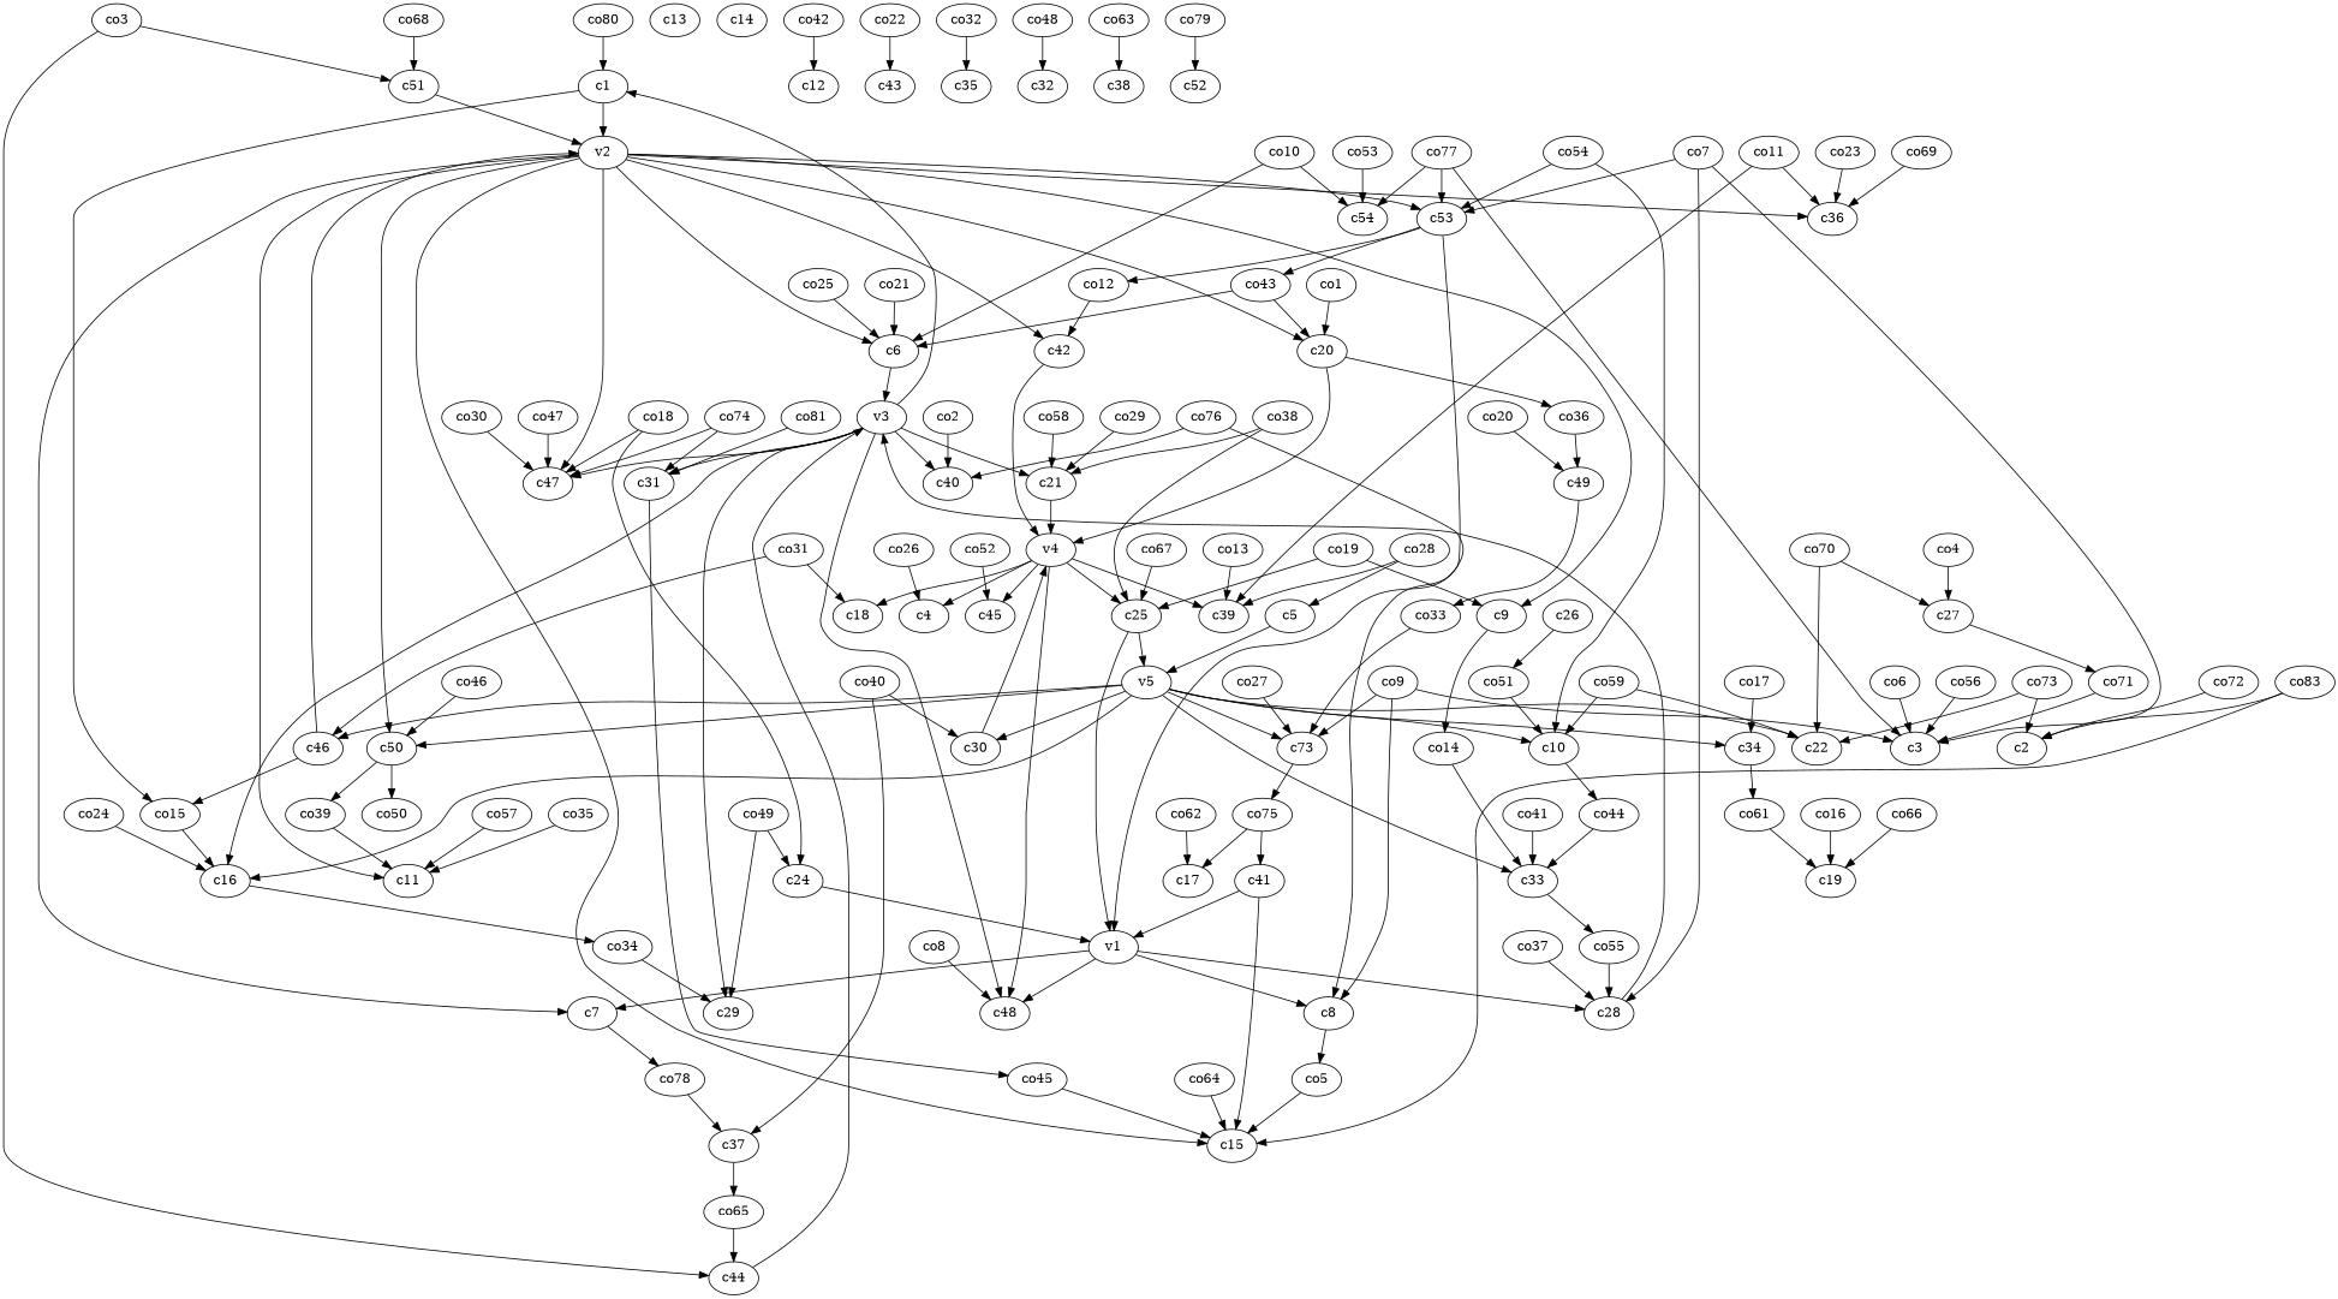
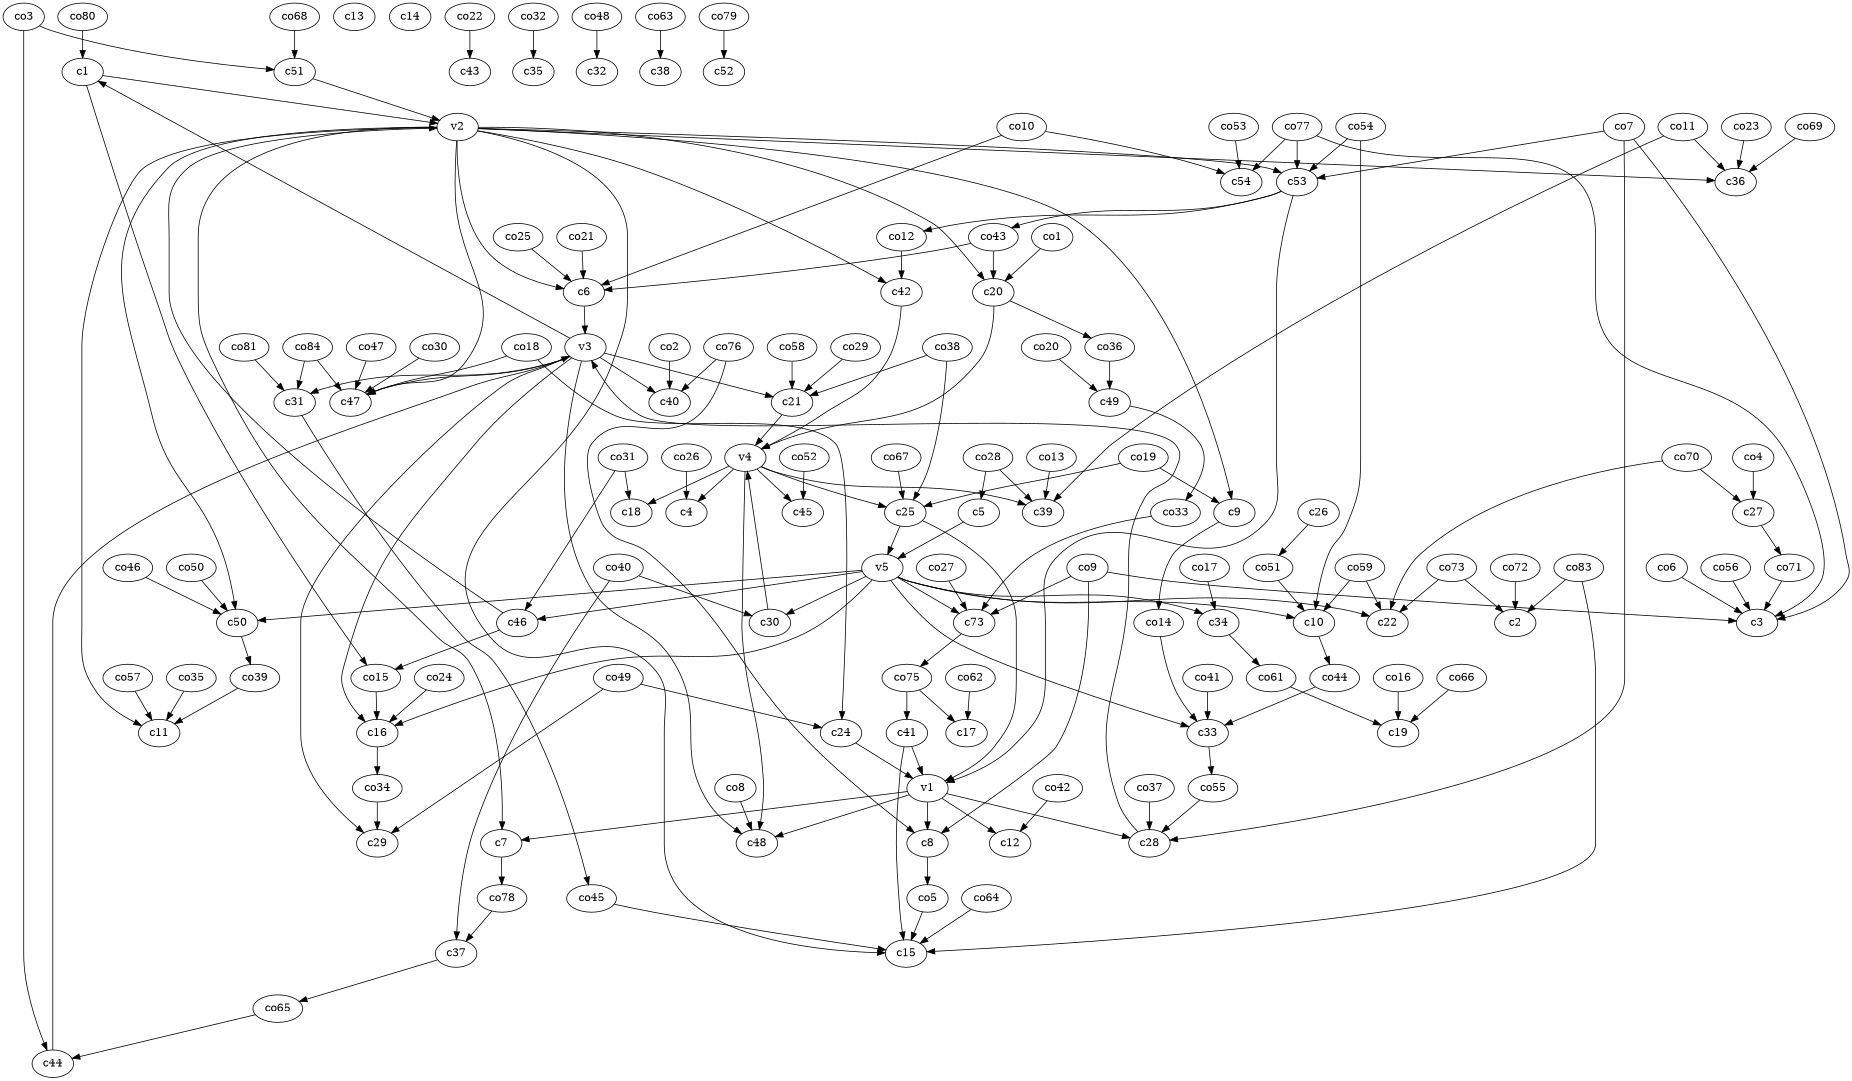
  strict digraph {
    edge [weight=1]
    c1
    v2
    co15
    c6
    c7
    c9
    c20
    c42
    c50
    c53
    c11
    c15
    c36
    c47
    c16
    c5
    v5
    c10
    n19 [label=c73]
    c33
    c34
    c46
    c30
    c22
    v3
    c21
    c31
    c48
    c29
    c40
    co78
    c37
    c8
    co5
    co14
    co44
    c13
    c14
    co34
    v4
    co36
    c25
    c4
    c18
    c39
    c45
    c49
    co75
    c41
    c17
    c24
    v1
    c28
    c12
    c26
    co51
    c27
    co71
    c3
    co45
    co55
    co61
    c19
    co65
    c44
    co33
    co39
    c51
    co12
    co43
    co1
    co2
    co3
    co4
    co6
    co7
    co8
    co9
    co10
    c54
    co11
    co13
    co16
    co17
    co18
    co19
    co20
    co21
    co22
    c43
    co23
    co24
    co25
    co26
    co27
    co28
    co29
    co30
    co31
    co32
    c35
    co35
    co37
    co38
    co40
    co41
    co42
    co46
    co47
    co48
    c32
    co49
    co50
    co52
    co53
    co54
    co56
    co57
    co58
    co59
    co62
    co63
    c38
    co64
    co66
    co67
    co68
    co69
    co70
    co72
    c2
    co73
-   co74
+   co74 [label=co84]
    co76
    co77
    co79
    c52
    co80
    co81
    n140 [label=co83]
    c1 -> v2
    c1 -> co15
    v2 -> c6
    v2 -> c7
    v2 -> c9
    v2 -> c20
    v2 -> c42
    v2 -> c50
    v2 -> c53
    v2 -> c11
    v2 -> c15
    v2 -> c36
    v2 -> c47
    co15 -> c16
    c6 -> v3
    c7 -> co78
    c9 -> co14
    c20 -> v4
    c20 -> co36
    c42 -> v4
    c50 -> co39
    c53 -> v1
    c53 -> co12
    c53 -> co43
    c16 -> co34
    c5 -> v5
    v5 -> c50
    v5 -> c16
    v5 -> c10
    v5 -> n19
    v5 -> c33
    v5 -> c34
    v5 -> c46
    v5 -> c30
    v5 -> c22
    c10 -> co44
    n19 -> co75
    c33 -> co55
    c34 -> co61
    c46 -> v2
    c46 -> co15
    c30 -> v4
    v3 -> c1
    v3 -> c47
    v3 -> c16
    v3 -> c21
    v3 -> c31
    v3 -> c48
    v3 -> c29
    v3 -> c40
    c21 -> v4
    c31 -> co45
    co78 -> c37
    c37 -> co65
    c8 -> co5
    co5 -> c15
    co14 -> c33
    co44 -> c33
    co34 -> c29
    v4 -> c48
    v4 -> c25
    v4 -> c4
    v4 -> c18
    v4 -> c39
    v4 -> c45
    co36 -> c49
    c25 -> v5
    c25 -> v1
    c49 -> co33
    co75 -> c41
    co75 -> c17
    c41 -> c15
    c41 -> v1
    c24 -> v1
    v1 -> c7
    v1 -> c48
    v1 -> c8
    v1 -> c28
+   v1 -> c12
    c28 -> v3
    c26 -> co51
    co51 -> c10
    c27 -> co71
    co71 -> c3
    co45 -> c15
    co55 -> c28
    co61 -> c19
    co65 -> c44
    c44 -> v3
    co33 -> n19
    co39 -> c11
    c51 -> v2
    co12 -> c42
    co43 -> c6
    co43 -> c20
    co1 -> c20
    co2 -> c40
    co3 -> c44
    co3 -> c51
    co4 -> c27
    co6 -> c3
    co7 -> c53
    co7 -> c28
    co7 -> c3
    co8 -> c48
    co9 -> n19
    co9 -> c8
    co9 -> c3
    co10 -> c6
    co10 -> c54
    co11 -> c36
    co11 -> c39
    co13 -> c39
    co16 -> c19
    co17 -> c34
    co18 -> c47
    co18 -> c24
    co19 -> c9
    co19 -> c25
    co20 -> c49
    co21 -> c6
    co22 -> c43
    co23 -> c36
    co24 -> c16
    co25 -> c6
    co26 -> c4
    co27 -> n19
    co28 -> c5
    co28 -> c39
    co29 -> c21
    co30 -> c47
    co31 -> c46
    co31 -> c18
    co32 -> c35
    co35 -> c11
    co37 -> c28
    co38 -> c21
    co38 -> c25
    co40 -> c30
    co40 -> c37
    co41 -> c33
    co42 -> c12
    co46 -> c50
    co47 -> c47
    co48 -> c32
    co49 -> c29
    co49 -> c24
-   c50 -> co50
+   co50 -> c50
    co52 -> c45
    co53 -> c54
    co54 -> c53
    co54 -> c10
    co56 -> c3
    co57 -> c11
    co58 -> c21
    co59 -> c10
    co59 -> c22
    co62 -> c17
    co63 -> c38
    co64 -> c15
    co66 -> c19
    co67 -> c25
    co68 -> c51
    co69 -> c36
    co70 -> c22
    co70 -> c27
    co72 -> c2
    co73 -> c22
    co73 -> c2
    co74 -> c47
    co74 -> c31
    co76 -> c40
    co76 -> c8
    co77 -> c53
    co77 -> c3
    co77 -> c54
    co79 -> c52
    co80 -> c1
    co81 -> c31
    n140 -> c15
    n140 -> c2
  }
